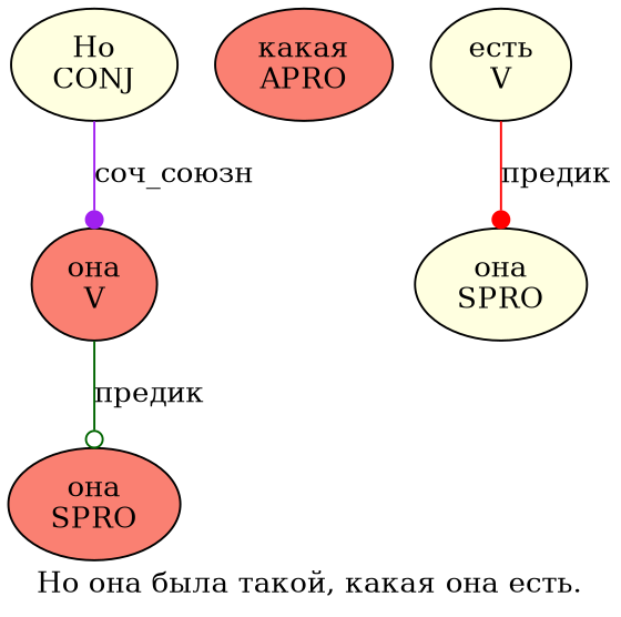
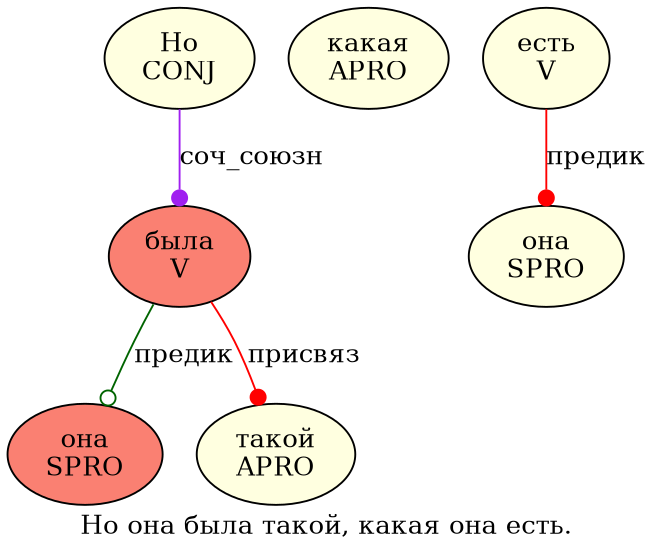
  digraph {
    label="Но она была такой, какая она есть."
    node [fillcolor=lightyellow penwidth=1 shape=ellipse style=filled]
    edge [arrowhead=dot color=red]
    n1 [label="Но\nCONJ"]
-   n2 [fillcolor=salmon label="она\nV"]
+   n2 [fillcolor=salmon label="была\nV"]
    n3 [fillcolor=salmon label="она\nSPRO"]
-   n5 [fillcolor=salmon label="какая\nAPRO"]
+   n4 [label="такой\nAPRO"]
+   n5 [label="какая\nAPRO"]
    n6 [label="она\nSPRO"]
    n7 [label="есть\nV"]
    n1 -> n2 [color=purple label="соч_союзн"]
    n2 -> n3 [arrowhead=odot color=darkgreen label="предик"]
+   n2 -> n4 [label="присвяз"]
    n7 -> n6 [label="предик"]
  }
